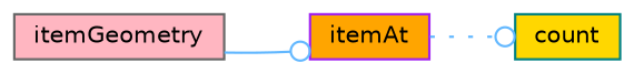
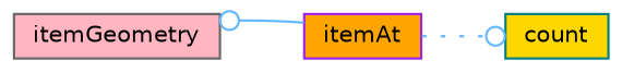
  digraph {
    rankdir=LR
    node [fontname=Helvetica fontsize=10 shape=box style=filled]
    edge [arrowhead=odot color=steelblue1 fontname=Helvetica fontsize=10 labelfontname=Helvetica labelfontsize=10]
    n1 [color=gray40 fillcolor=lightpink fontcolor=black height=0.2 label=itemGeometry width=0.4]
    n2 [color=purple fillcolor=orange height=0.2 label=itemAt width=0.4]
    n3 [color=teal fillcolor=gold height=0.2 label=count width=0.4]
-   n1 -> n2 [style=solid]
+   n2 -> n1 [style=solid]
    n2 -> n3 [style=dotted]
  }
